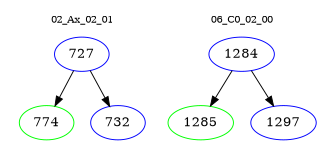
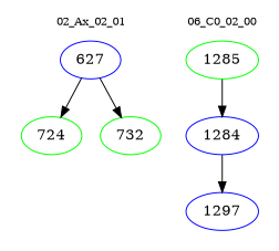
  digraph {
    node [color=blue]
    edge [color=black]
-   n1 [label=727]
-   n2 [color=green label=774]
-   n3 [label=732]
+   n1 [label=627]
+   n2 [color=green label=724]
+   n3 [color=green label=732]
    n4 [label=1284]
    n5 [color=green label=1285]
    n6 [label=1297]
    subgraph cluster_1 {
      color=white
      fontsize=10
      label="02_Ax_02_01"
      n1
      n2
      n3
    }
    subgraph cluster_2 {
      color=white
      fontsize=10
      label="06_C0_02_00"
      n4
      n5
      n6
    }
    n1 -> n2
    n1 -> n3
-   n4 -> n5
+   n5 -> n4
    n4 -> n6
  }
